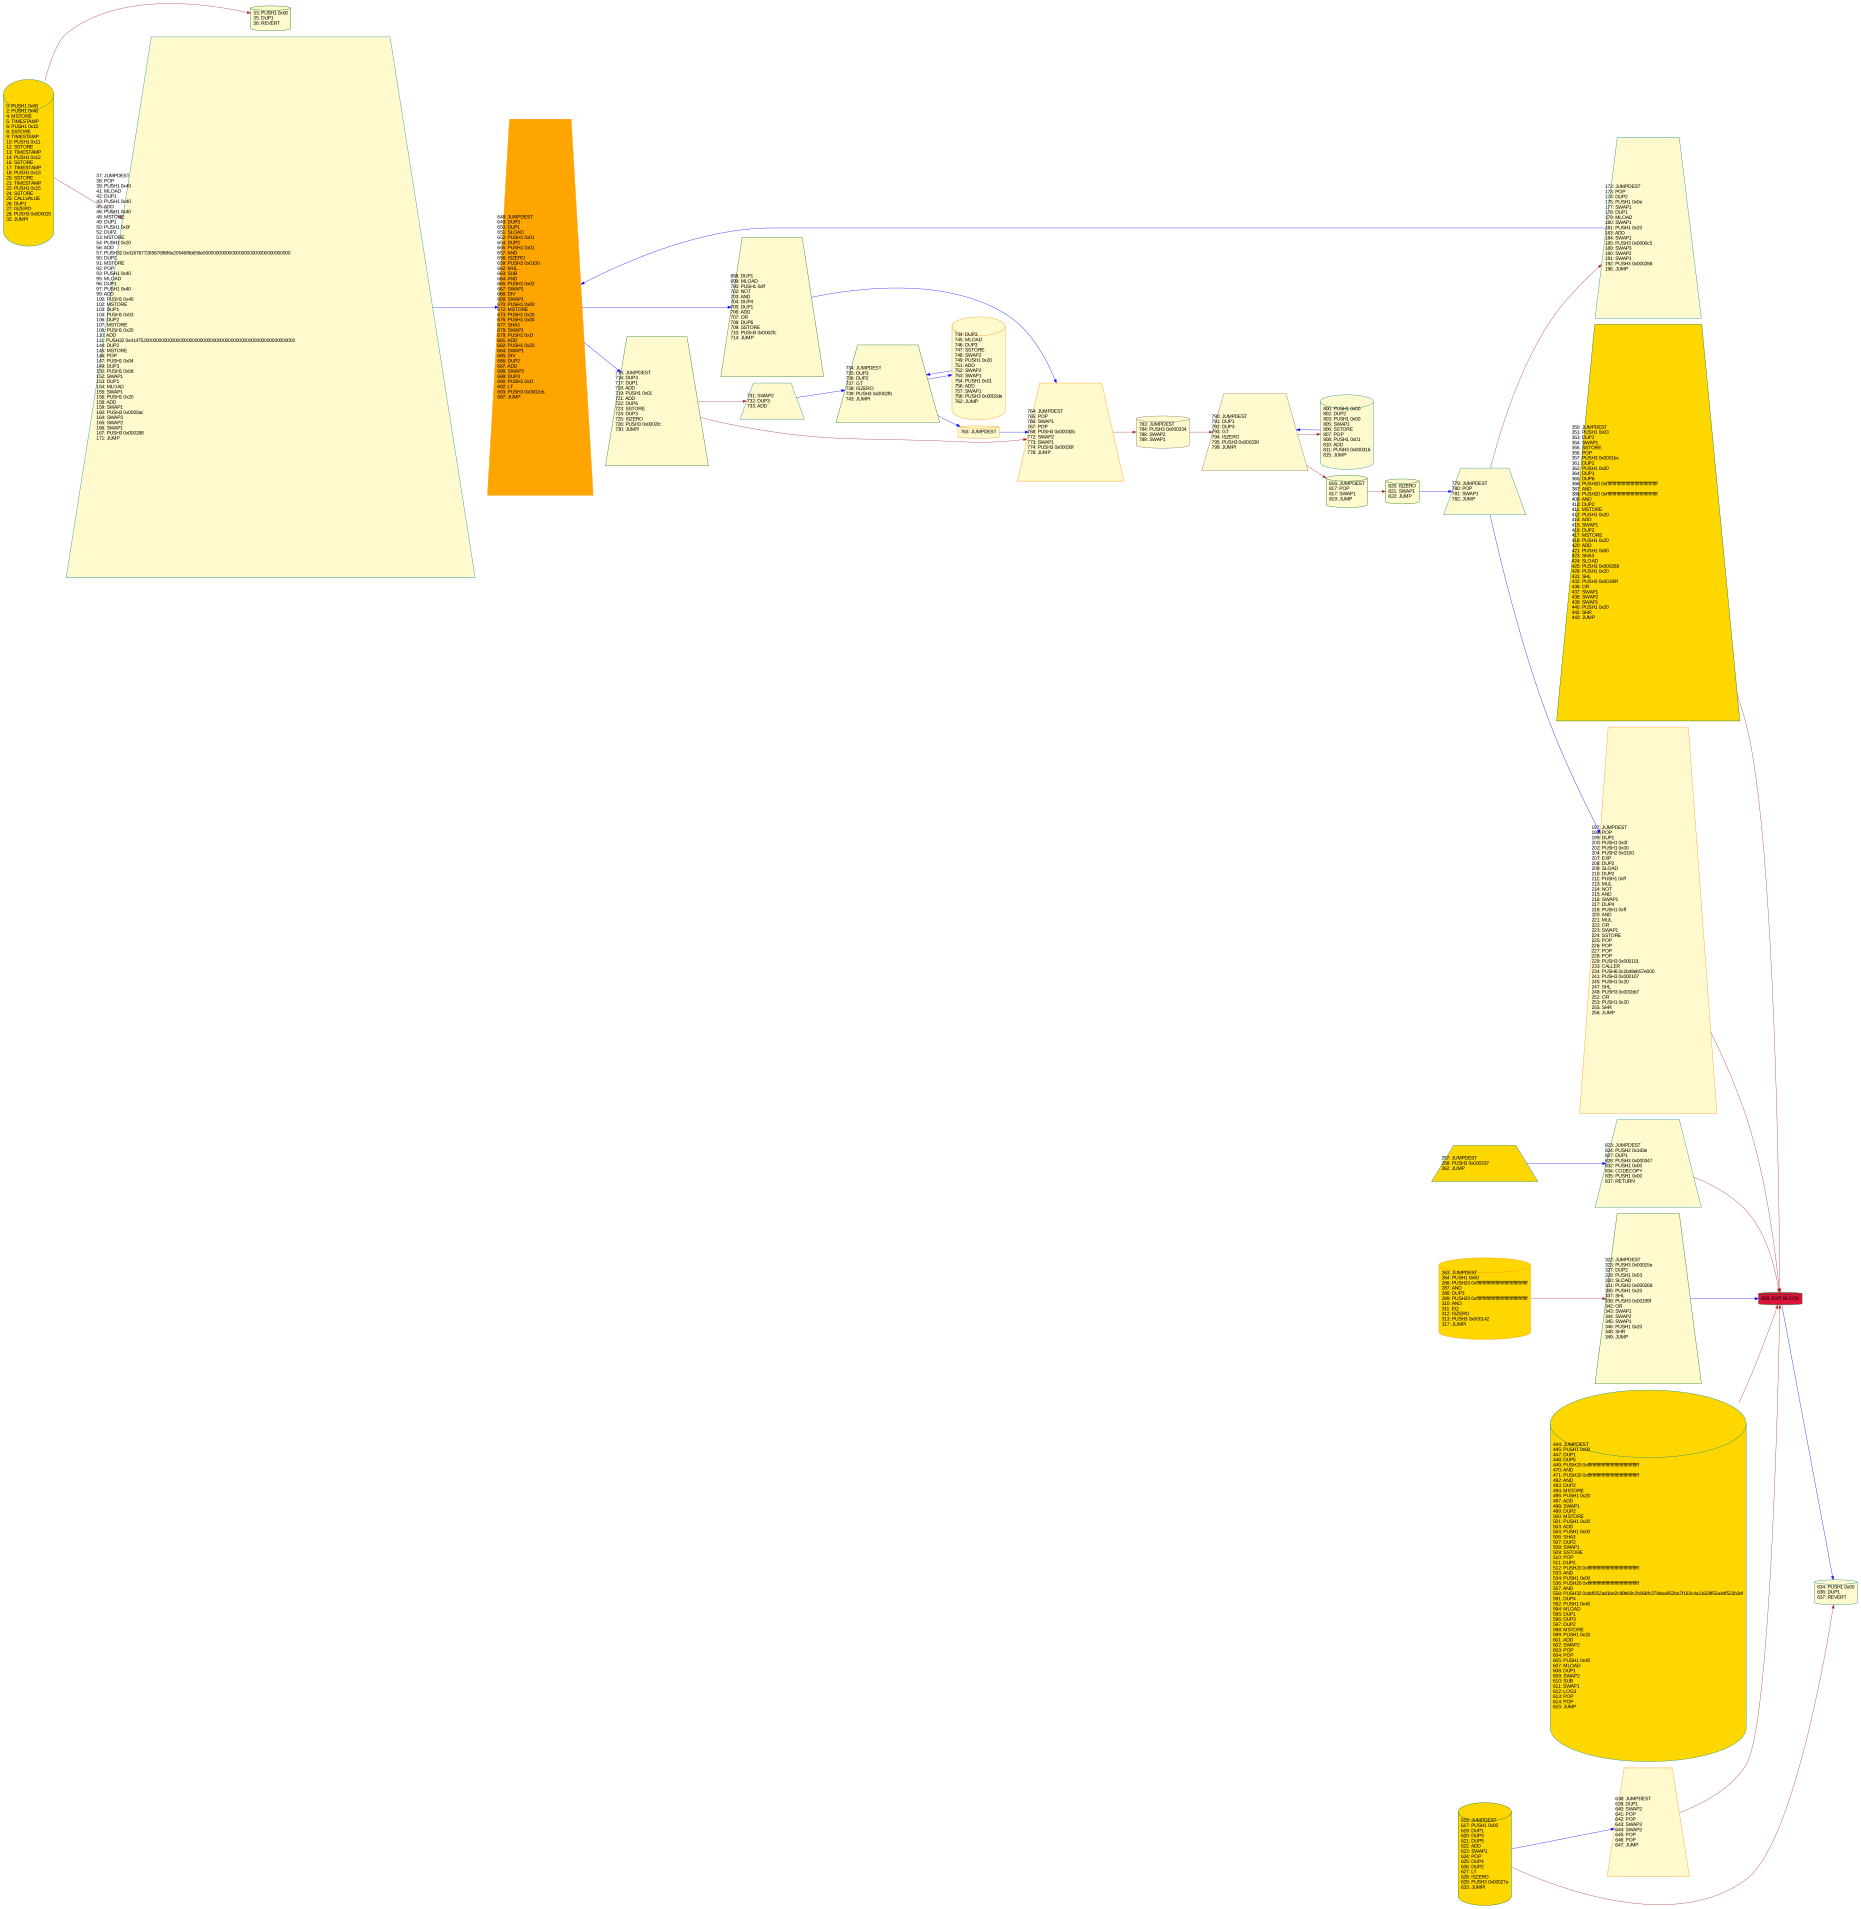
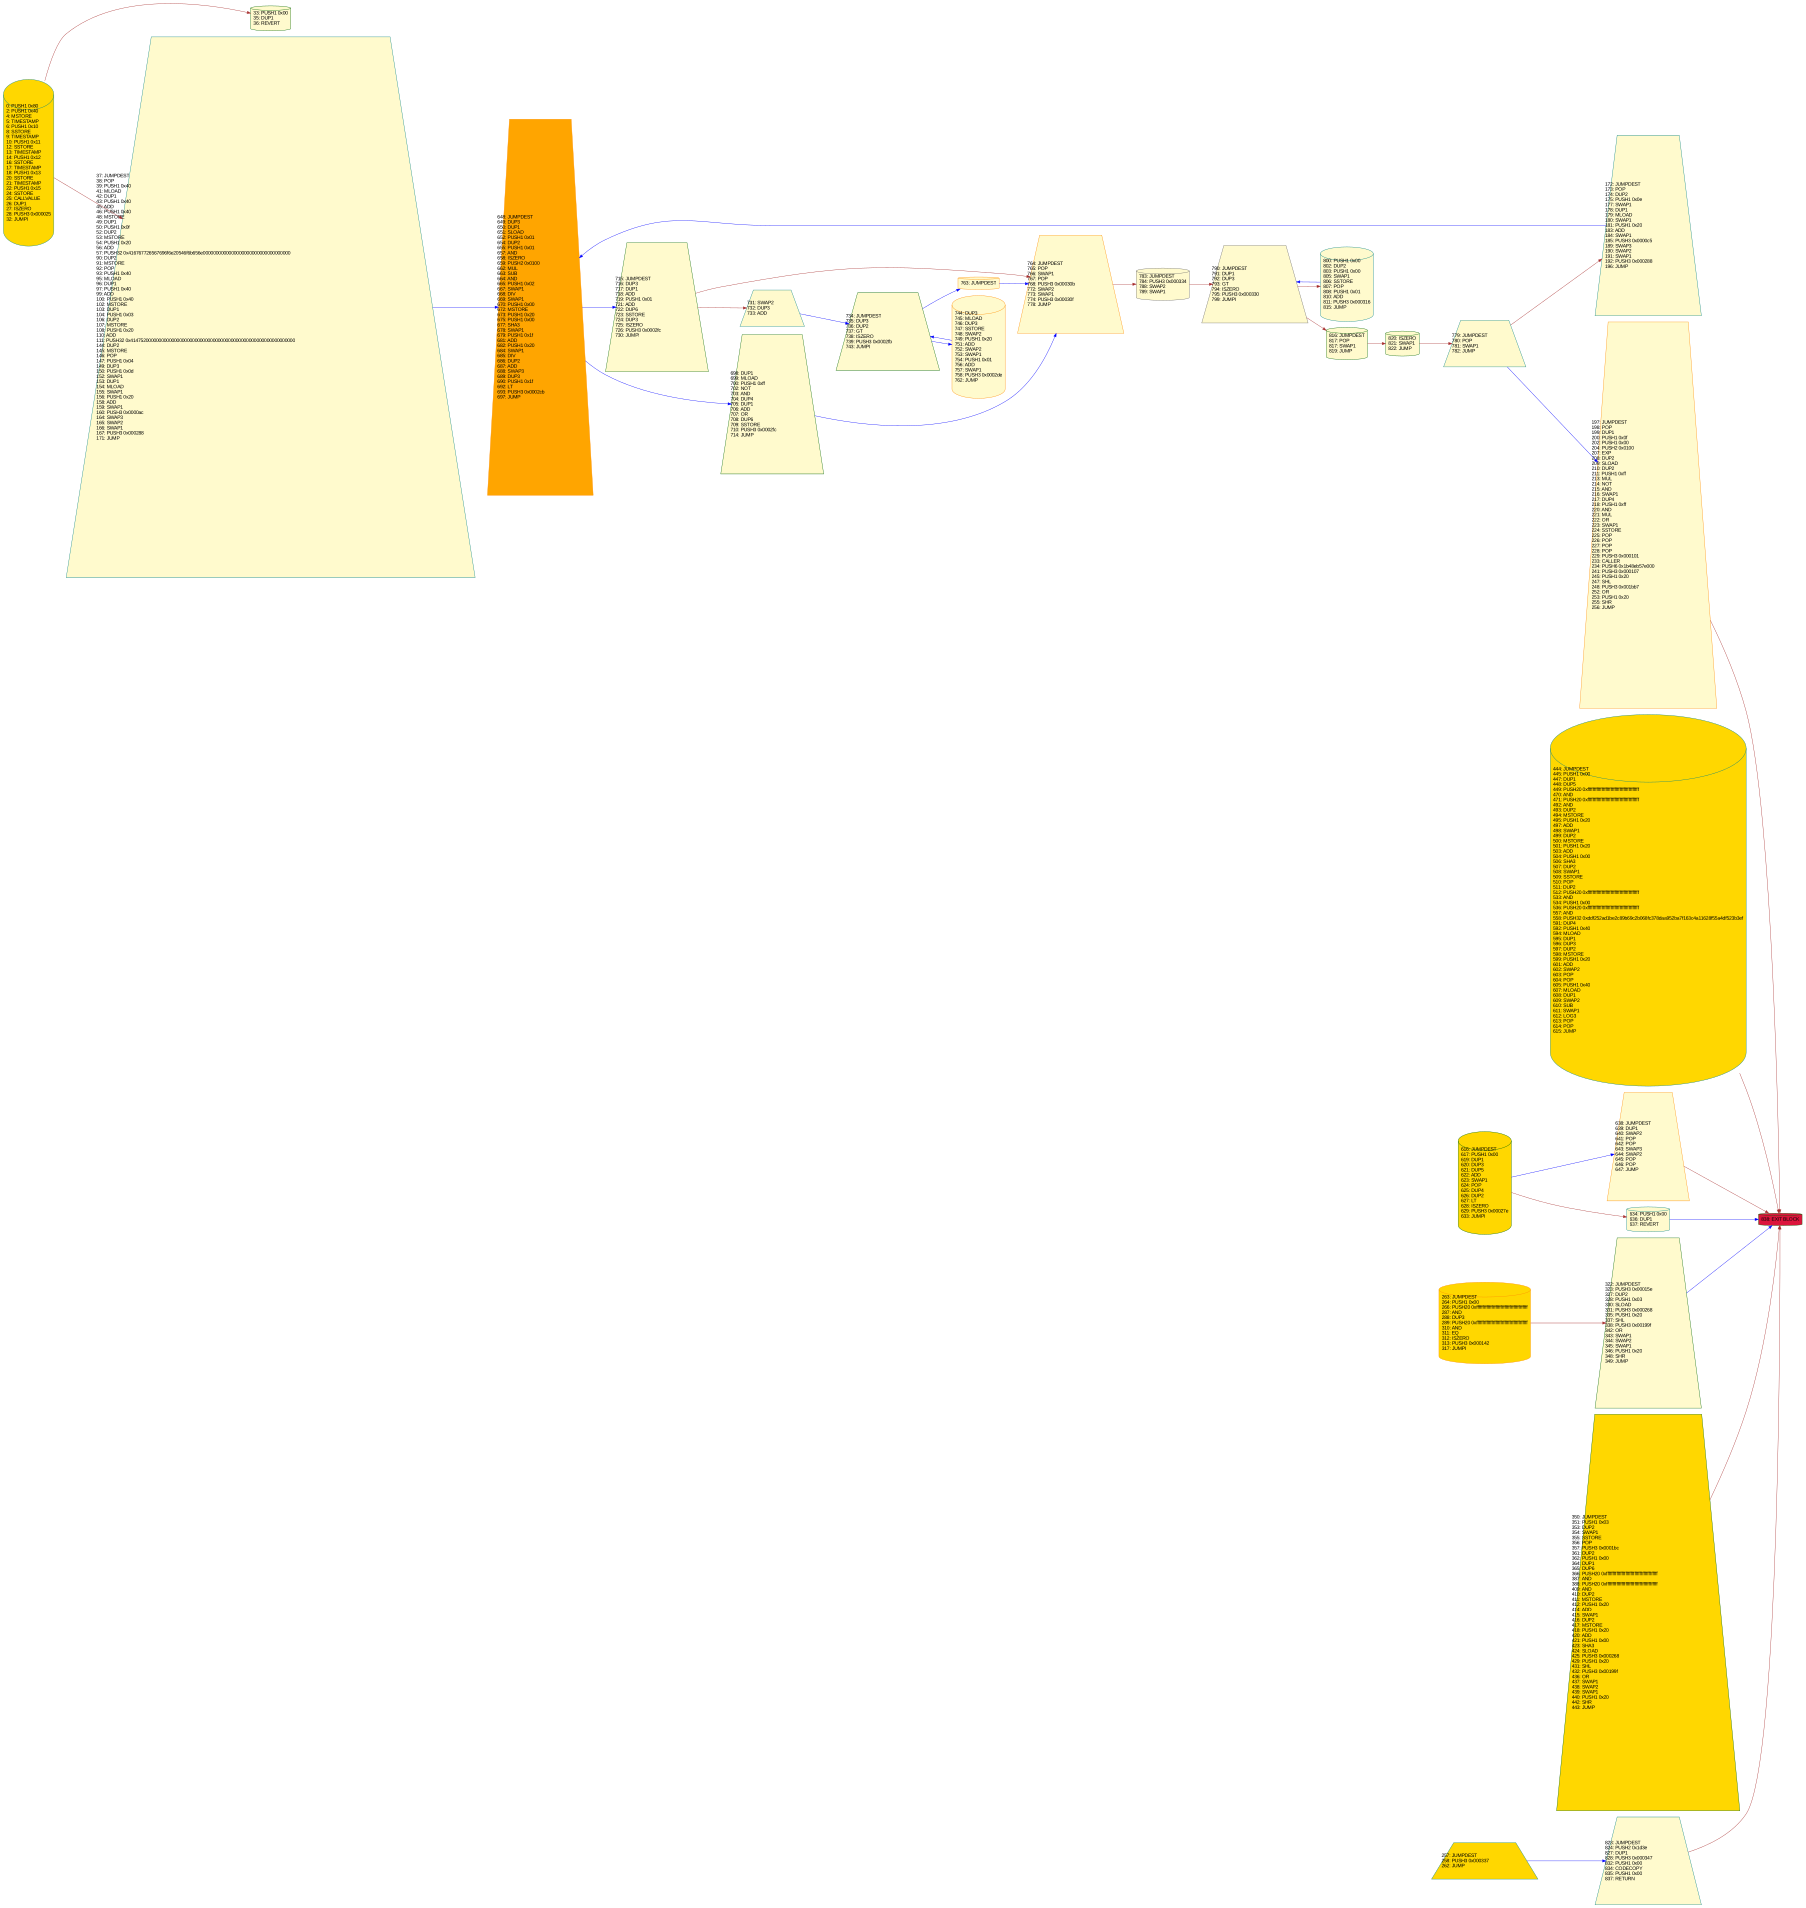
  digraph {
    rankdir=LR
    node [color=darkgreen fillcolor=lemonchiffon fontcolor=black fontname=arial shape=trapezium style=filled]
    edge [color=brown]
    n1 [label="33: PUSH1 0x00\l35: DUP1\l36: REVERT\l" shape=cylinder]
    n2 [fillcolor=crimson label="838: EXIT BLOCK\l" shape=cylinder]
    n3 [color=teal fillcolor=gold label="444: JUMPDEST\l445: PUSH1 0x00\l447: DUP1\l448: DUP5\l449: PUSH20 0xffffffffffffffffffffffffffffffffffffffff\l470: AND\l471: PUSH20 0xffffffffffffffffffffffffffffffffffffffff\l492: AND\l493: DUP2\l494: MSTORE\l495: PUSH1 0x20\l497: ADD\l498: SWAP1\l499: DUP2\l500: MSTORE\l501: PUSH1 0x20\l503: ADD\l504: PUSH1 0x00\l506: SHA3\l507: DUP2\l508: SWAP1\l509: SSTORE\l510: POP\l511: DUP2\l512: PUSH20 0xffffffffffffffffffffffffffffffffffffffff\l533: AND\l534: PUSH1 0x00\l536: PUSH20 0xffffffffffffffffffffffffffffffffffffffff\l557: AND\l558: PUSH32 0xddf252ad1be2c89b69c2b068fc378daa952ba7f163c4a11628f55a4df523b3ef\l591: DUP4\l592: PUSH1 0x40\l594: MLOAD\l595: DUP1\l596: DUP3\l597: DUP2\l598: MSTORE\l599: PUSH1 0x20\l601: ADD\l602: SWAP2\l603: POP\l604: POP\l605: PUSH1 0x40\l607: MLOAD\l608: DUP1\l609: SWAP2\l610: SUB\l611: SWAP1\l612: LOG3\l613: POP\l614: POP\l615: JUMP\l" shape=cylinder]
    n4 [label="820: ISZERO\l821: SWAP1\l822: JUMP\l" shape=cylinder]
    n5 [color=teal label="779: JUMPDEST\l780: POP\l781: SWAP1\l782: JUMP\l"]
    n6 [color=darkorange label="197: JUMPDEST\l198: POP\l199: DUP1\l200: PUSH1 0x0f\l202: PUSH1 0x00\l204: PUSH2 0x0100\l207: EXP\l208: DUP2\l209: SLOAD\l210: DUP2\l211: PUSH1 0xff\l213: MUL\l214: NOT\l215: AND\l216: SWAP1\l217: DUP4\l218: PUSH1 0xff\l220: AND\l221: MUL\l222: OR\l223: SWAP1\l224: SSTORE\l225: POP\l226: POP\l227: POP\l228: POP\l229: PUSH3 0x000101\l233: CALLER\l234: PUSH6 0x1b48eb57e000\l241: PUSH3 0x000107\l245: PUSH1 0x20\l247: SHL\l248: PUSH3 0x001bb7\l252: OR\l253: PUSH1 0x20\l255: SHR\l256: JUMP\l"]
    n7 [color=teal label="172: JUMPDEST\l173: POP\l174: DUP2\l175: PUSH1 0x0e\l177: SWAP1\l178: DUP1\l179: MLOAD\l180: SWAP1\l181: PUSH1 0x20\l183: ADD\l184: SWAP1\l185: PUSH3 0x0000c5\l189: SWAP3\l190: SWAP2\l191: SWAP1\l192: PUSH3 0x000288\l196: JUMP\l"]
    n8 [color=teal label="800: PUSH1 0x00\l802: DUP2\l803: PUSH1 0x00\l805: SWAP1\l806: SSTORE\l807: POP\l808: PUSH1 0x01\l810: ADD\l811: PUSH3 0x000316\l815: JUMP\l" shape=cylinder]
    n9 [color=gray40 label="790: JUMPDEST\l791: DUP1\l792: DUP3\l793: GT\l794: ISZERO\l795: PUSH3 0x000330\l799: JUMPI\l"]
    n10 [label="816: JUMPDEST\l817: POP\l817: SWAP1\l819: JUMP\l" shape=cylinder]
    n11 [label="715: JUMPDEST\l716: DUP3\l717: DUP1\l718: ADD\l719: PUSH1 0x01\l721: ADD\l722: DUP6\l723: SSTORE\l724: DUP3\l725: ISZERO\l726: PUSH3 0x0002fc\l730: JUMPI\l"]
    n12 [color=darkorange label="764: JUMPDEST\l765: POP\l766: SWAP1\l767: POP\l768: PUSH3 0x00030b\l772: SWAP2\l773: SWAP1\l774: PUSH3 0x00030f\l778: JUMP\l"]
    n13 [color=teal label="731: SWAP2\l732: DUP3\l733: ADD\l"]
    n14 [color=gray40 label="783: JUMPDEST\l784: PUSH3 0x000334\l788: SWAP2\l789: SWAP1\l" shape=cylinder]
    n15 [label="734: JUMPDEST\l735: DUP3\l736: DUP2\l737: GT\l738: ISZERO\l739: PUSH3 0x0002fb\l743: JUMPI\l"]
    n16 [color=darkorange fillcolor=orange label="648: JUMPDEST\l649: DUP3\l650: DUP1\l651: SLOAD\l652: PUSH1 0x01\l654: DUP2\l655: PUSH1 0x01\l657: AND\l658: ISZERO\l659: PUSH2 0x0100\l662: MUL\l663: SUB\l664: AND\l665: PUSH1 0x02\l667: SWAP1\l668: DIV\l669: SWAP1\l670: PUSH1 0x00\l672: MSTORE\l673: PUSH1 0x20\l675: PUSH1 0x00\l677: SHA3\l678: SWAP1\l679: PUSH1 0x1f\l681: ADD\l682: PUSH1 0x20\l684: SWAP1\l685: DIV\l686: DUP2\l687: ADD\l688: SWAP3\l689: DUP3\l690: PUSH1 0x1f\l692: LT\l693: PUSH3 0x0002cb\l697: JUMPI\l"]
    n17 [label="698: DUP1\l699: MLOAD\l700: PUSH1 0xff\l702: NOT\l703: AND\l704: DUP4\l705: DUP1\l706: ADD\l707: OR\l708: DUP6\l709: SSTORE\l710: PUSH3 0x0002fc\l714: JUMP\l"]
    n18 [color=darkorange label="763: JUMPDEST\l" shape=cylinder]
    n19 [color=darkorange label="744: DUP3\l745: MLOAD\l746: DUP3\l747: SSTORE\l748: SWAP2\l749: PUSH1 0x20\l751: ADD\l752: SWAP2\l753: SWAP1\l754: PUSH1 0x01\l756: ADD\l757: SWAP1\l758: PUSH3 0x0002de\l762: JUMP\l" shape=cylinder]
    n20 [color=darkorange label="638: JUMPDEST\l639: DUP1\l640: SWAP2\l641: POP\l642: POP\l643: SWAP3\l644: SWAP2\l645: POP\l646: POP\l647: JUMP\l"]
    n21 [color=teal label="634: PUSH1 0x00\l636: DUP1\l637: REVERT\l" shape=cylinder]
    n22 [label="322: JUMPDEST\l323: PUSH3 0x00015e\l327: DUP2\l328: PUSH1 0x03\l330: SLOAD\l331: PUSH3 0x000268\l335: PUSH1 0x20\l337: SHL\l338: PUSH3 0x00199f\l342: OR\l343: SWAP1\l344: SWAP2\l345: SWAP1\l346: PUSH1 0x20\l348: SHR\l349: JUMP\l"]
    n23 [fillcolor=gold label="350: JUMPDEST\l351: PUSH1 0x03\l353: DUP2\l354: SWAP1\l355: SSTORE\l356: POP\l357: PUSH3 0x0001bc\l361: DUP2\l362: PUSH1 0x00\l364: DUP1\l365: DUP6\l366: PUSH20 0xffffffffffffffffffffffffffffffffffffffff\l387: AND\l388: PUSH20 0xffffffffffffffffffffffffffffffffffffffff\l409: AND\l410: DUP2\l411: MSTORE\l412: PUSH1 0x20\l414: ADD\l415: SWAP1\l416: DUP2\l417: MSTORE\l418: PUSH1 0x20\l420: ADD\l421: PUSH1 0x00\l423: SHA3\l424: SLOAD\l425: PUSH3 0x000268\l429: PUSH1 0x20\l431: SHL\l432: PUSH3 0x00199f\l436: OR\l437: SWAP1\l438: SWAP2\l439: SWAP1\l440: PUSH1 0x20\l442: SHR\l443: JUMP\l"]
    n24 [fillcolor=gold label="616: JUMPDEST\l617: PUSH1 0x00\l619: DUP1\l620: DUP3\l621: DUP5\l622: ADD\l623: SWAP1\l624: POP\l625: DUP4\l626: DUP2\l627: LT\l628: ISZERO\l629: PUSH3 0x00027e\l633: JUMPI\l" shape=cylinder]
    n25 [color=teal fillcolor=gold label="257: JUMPDEST\l258: PUSH3 0x000337\l262: JUMP\l"]
    n26 [color=teal label="823: JUMPDEST\l824: PUSH2 0x1d3e\l827: DUP1\l828: PUSH3 0x000347\l832: PUSH1 0x00\l834: CODECOPY\l835: PUSH1 0x00\l837: RETURN\l"]
    n27 [color=teal label="37: JUMPDEST\l38: POP\l39: PUSH1 0x40\l41: MLOAD\l42: DUP1\l43: PUSH1 0x40\l45: ADD\l46: PUSH1 0x40\l48: MSTORE\l49: DUP1\l50: PUSH1 0x0f\l52: DUP2\l53: MSTORE\l54: PUSH1 0x20\l56: ADD\l57: PUSH32 0x416767726567696f6e20546f6b656e0000000000000000000000000000000000\l90: DUP2\l91: MSTORE\l92: POP\l93: PUSH1 0x40\l95: MLOAD\l96: DUP1\l97: PUSH1 0x40\l99: ADD\l100: PUSH1 0x40\l102: MSTORE\l103: DUP1\l104: PUSH1 0x03\l106: DUP2\l107: MSTORE\l108: PUSH1 0x20\l110: ADD\l111: PUSH32 0x4147520000000000000000000000000000000000000000000000000000000000\l144: DUP2\l145: MSTORE\l146: POP\l147: PUSH1 0x04\l149: DUP3\l150: PUSH1 0x0d\l152: SWAP1\l153: DUP1\l154: MLOAD\l155: SWAP1\l156: PUSH1 0x20\l158: ADD\l159: SWAP1\l160: PUSH3 0x0000ac\l164: SWAP3\l165: SWAP2\l166: SWAP1\l167: PUSH3 0x000288\l171: JUMP\l"]
    n28 [color=darkorange fillcolor=gold label="263: JUMPDEST\l264: PUSH1 0x00\l266: PUSH20 0xffffffffffffffffffffffffffffffffffffffff\l287: AND\l288: DUP3\l289: PUSH20 0xffffffffffffffffffffffffffffffffffffffff\l310: AND\l311: EQ\l312: ISZERO\l313: PUSH3 0x000142\l317: JUMPI\l" shape=cylinder]
    n29 [color=teal fillcolor=gold label="0: PUSH1 0x80\l2: PUSH1 0x40\l4: MSTORE\l5: TIMESTAMP\l6: PUSH1 0x10\l8: SSTORE\l9: TIMESTAMP\l10: PUSH1 0x11\l12: SSTORE\l13: TIMESTAMP\l14: PUSH1 0x12\l16: SSTORE\l17: TIMESTAMP\l18: PUSH1 0x13\l20: SSTORE\l21: TIMESTAMP\l22: PUSH1 0x15\l24: SSTORE\l25: CALLVALUE\l26: DUP1\l27: ISZERO\l28: PUSH3 0x000025\l32: JUMPI\l" shape=cylinder]
    n3 -> n2
-   n4 -> n5 [color=blue]
+   n4 -> n5
    n5 -> n6 [color=blue]
    n5 -> n7
    n6 -> n2
    n7 -> n16 [color=blue]
    n8 -> n9 [color=blue]
    n9 -> n8
    n9 -> n10
    n10 -> n4
    n11 -> n12
    n11 -> n13
    n12 -> n14
    n13 -> n15 [color=blue]
    n14 -> n9
    n15 -> n18 [color=blue]
    n15 -> n19 [color=blue]
    n16 -> n11 [color=blue]
    n16 -> n17 [color=blue]
    n17 -> n12 [color=blue]
    n18 -> n12 [color=blue]
    n19 -> n15 [color=blue]
    n20 -> n2
-   n2 -> n21 [color=blue]
+   n21 -> n2 [color=blue]
    n22 -> n2 [color=blue]
    n23 -> n2
    n24 -> n20 [color=blue]
    n24 -> n21
    n25 -> n26 [color=blue]
    n26 -> n2
    n27 -> n16 [color=blue]
    n28 -> n22
    n29 -> n1
    n29 -> n27
  }
